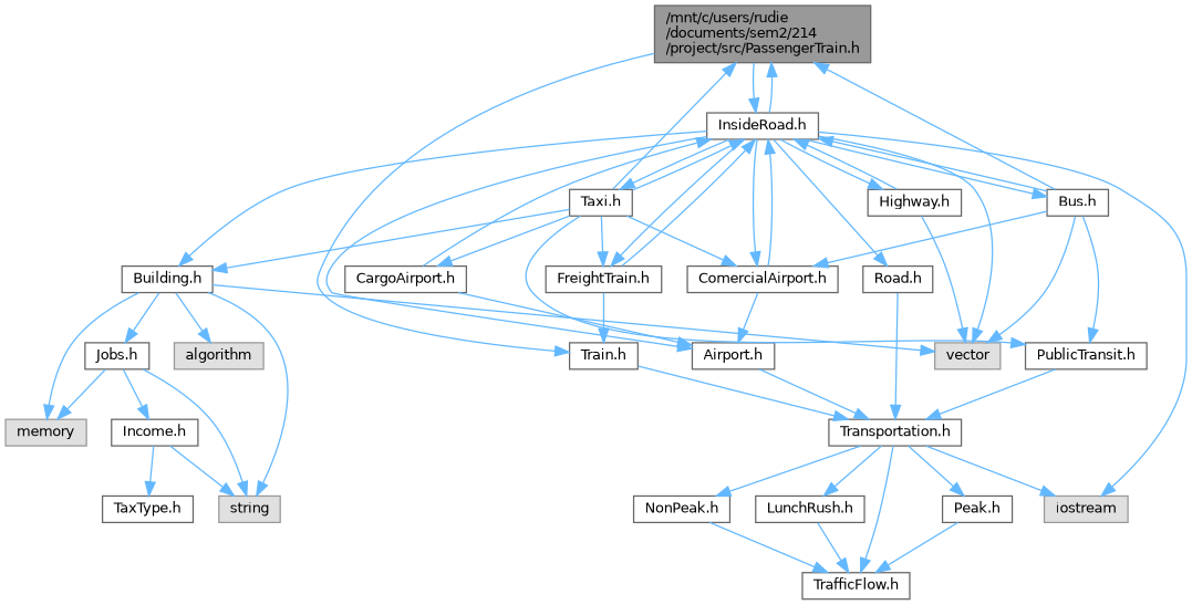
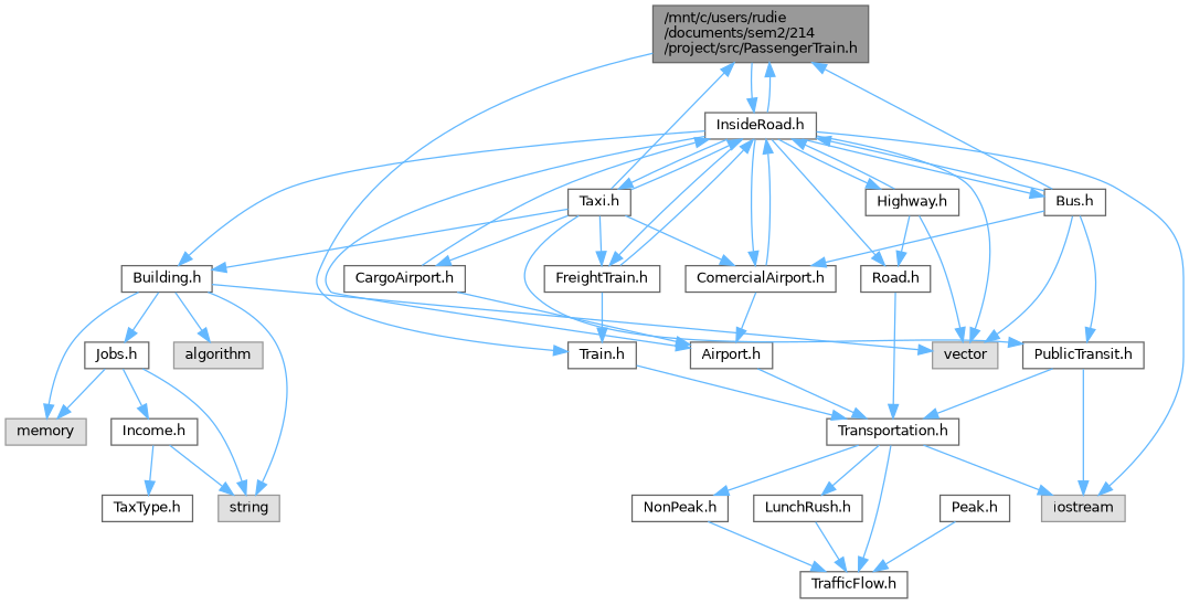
  digraph {
    node [color=grey40 fillcolor=white fontname=Helvetica fontsize=10 shape=box style=filled]
    edge [color=steelblue1 fontname=Helvetica fontsize=10 labelfontname=Helvetica labelfontsize=10 style=solid]
    n1 [color=gray40 fillcolor=grey60 fontcolor=black height=0.2 label="/mnt/c/users/rudie\l/documents/sem2/214\l/project/src/PassengerTrain.h" width=0.4]
    n2 [height=0.2 label="Train.h" width=0.4]
    n3 [height=0.2 label="InsideRoad.h" width=0.4]
    n4 [height=0.2 label="Transportation.h" width=0.4]
    n5 [color=grey60 fillcolor="#E0E0E0" height=0.2 label=iostream width=0.4]
    n6 [color=grey60 fillcolor="#E0E0E0" height=0.2 label=vector width=0.4]
    n7 [height=0.2 label="Road.h" width=0.4]
    n8 [height=0.2 label="Highway.h" width=0.4]
    n9 [height=0.2 label="Bus.h" width=0.4]
    n10 [height=0.2 label="ComercialAirport.h" width=0.4]
    n11 [height=0.2 label="Taxi.h" width=0.4]
    n12 [height=0.2 label="FreightTrain.h" width=0.4]
    n13 [height=0.2 label="Building.h" width=0.4]
    n14 [height=0.2 label="Airport.h" width=0.4]
    n15 [height=0.2 label="TrafficFlow.h" width=0.4]
    n16 [height=0.2 label="Peak.h" width=0.4]
    n17 [height=0.2 label="NonPeak.h" width=0.4]
    n18 [height=0.2 label="LunchRush.h" width=0.4]
    n19 [height=0.2 label="PublicTransit.h" width=0.4]
    n20 [height=0.2 label="CargoAirport.h" width=0.4]
    n21 [color=grey60 fillcolor="#E0E0E0" height=0.2 label=string width=0.4]
    n22 [color=grey60 fillcolor="#E0E0E0" height=0.2 label=memory width=0.4]
    n23 [color=grey60 fillcolor="#E0E0E0" height=0.2 label=algorithm width=0.4]
    n24 [height=0.2 label="Jobs.h" width=0.4]
    n25 [height=0.2 label="Income.h" width=0.4]
    n26 [height=0.2 label="TaxType.h" width=0.4]
    n1 -> n2
    n1 -> n3
    n2 -> n4
    n3 -> n1
    n3 -> n5
    n3 -> n6
    n3 -> n7
    n3 -> n8
    n3 -> n9
    n3 -> n10
    n3 -> n11
    n3 -> n12
    n3 -> n13
    n3 -> n14
    n4 -> n5
    n4 -> n15
-   n4 -> n16
    n4 -> n17
    n4 -> n18
    n7 -> n4
    n8 -> n3
    n8 -> n6
+   n8 -> n7
    n9 -> n1
    n9 -> n3
    n9 -> n6
    n9 -> n10
    n9 -> n19
    n10 -> n3
    n10 -> n14
    n11 -> n1
    n11 -> n3
    n11 -> n10
    n11 -> n12
    n11 -> n13
    n11 -> n19
    n11 -> n20
    n12 -> n2
    n12 -> n3
    n13 -> n6
    n13 -> n21
    n13 -> n22
    n13 -> n23
    n13 -> n24
    n14 -> n4
    n16 -> n15
    n17 -> n15
    n18 -> n15
    n19 -> n4
+   n19 -> n5
    n20 -> n3
    n20 -> n14
    n24 -> n21
    n24 -> n22
    n24 -> n25
    n25 -> n21
    n25 -> n26
  }
